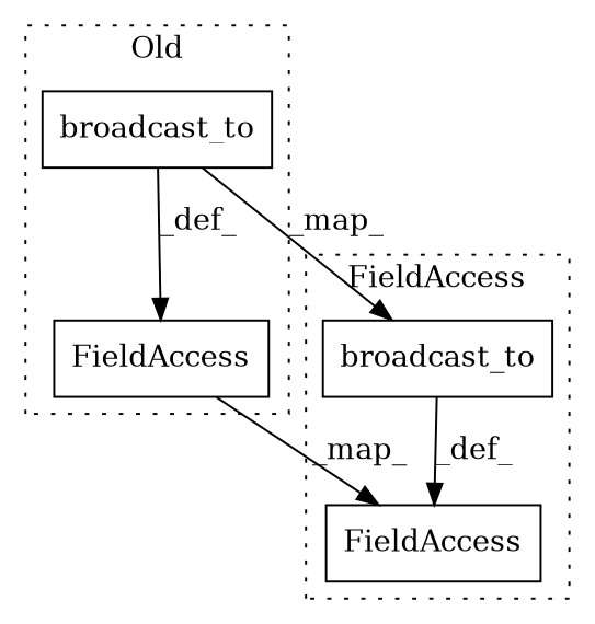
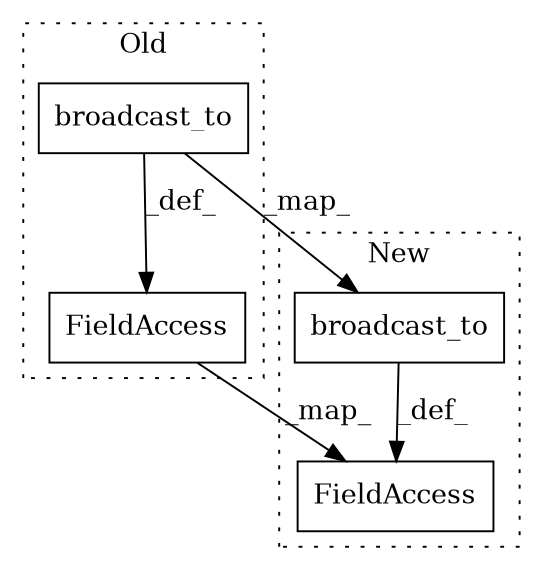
  digraph {
    node [a=32 l="13,2" shape=box]
    n1 [label=broadcast_to s="3670,3811"]
    n2 [a=22 l=8 label=FieldAccess s=3655]
    n3 [label=broadcast_to s="3379,3520"]
    n4 [a=22 l=8 label=FieldAccess s=3364]
    subgraph cluster_1 {
      label=Old
      style=dotted
      n1
      n2
    }
    subgraph cluster_2 {
-     label=FieldAccess
+     label=New
      style=dotted
      n3
      n4
    }
    n1 -> n2 [label=_def_]
    n1 -> n3 [label=_map_]
    n2 -> n4 [label=_map_]
    n3 -> n4 [label=_def_]
  }
